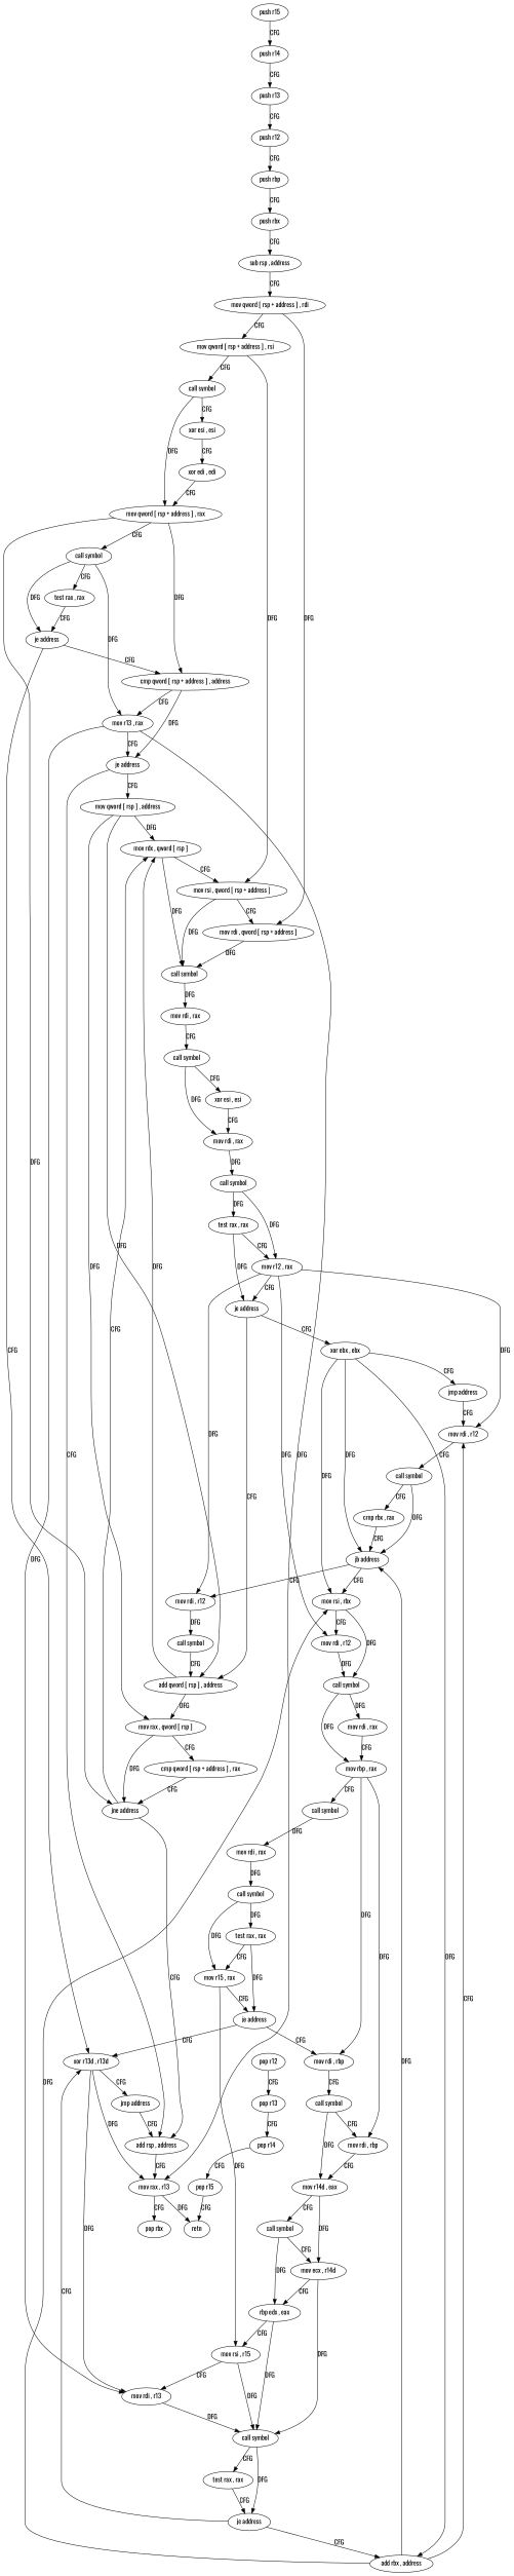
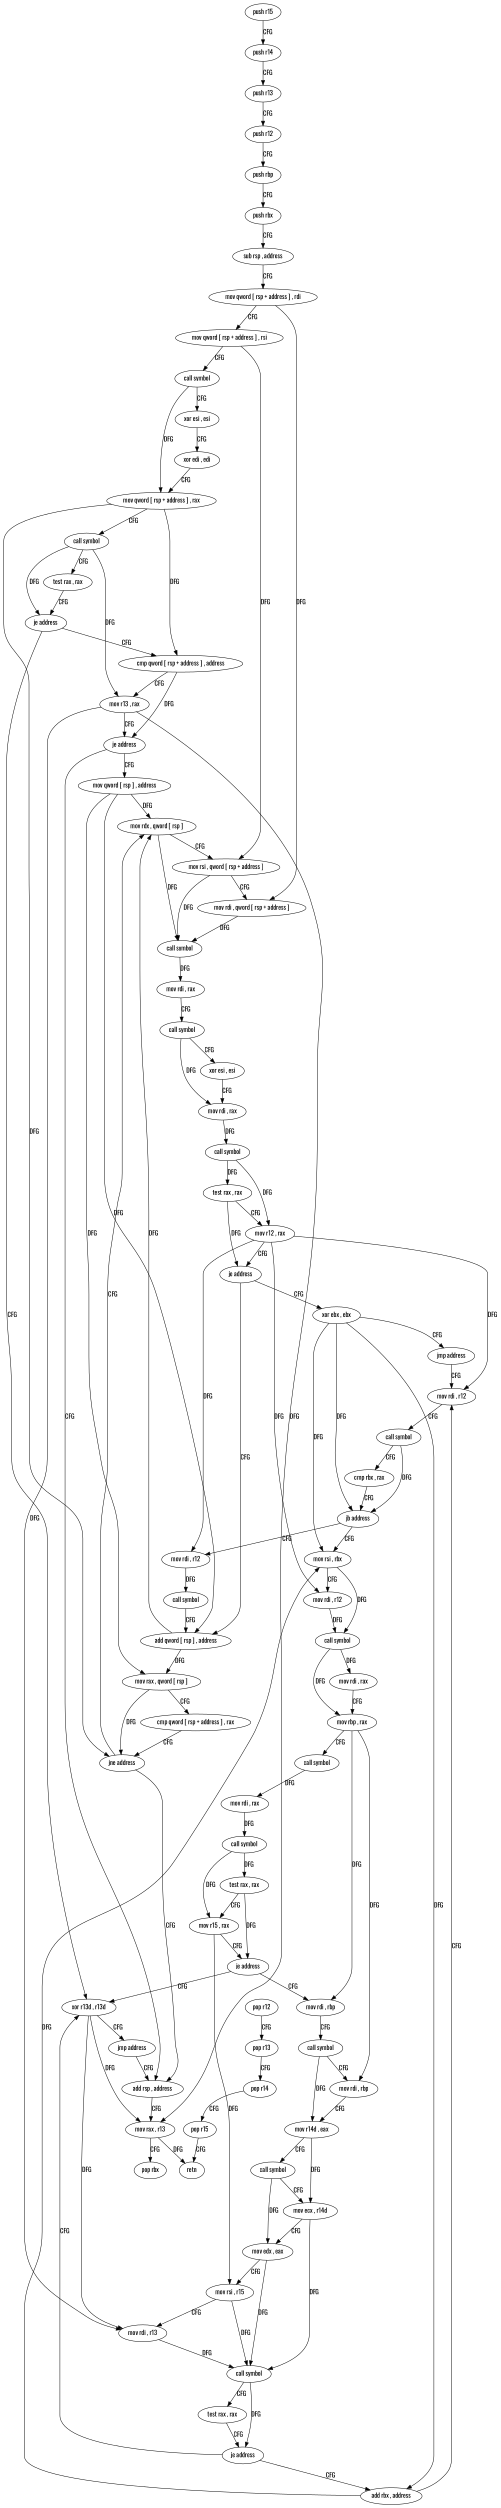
  digraph {
    fontname=Oswald
    node [fontname=Oswald]
    edge [fontname=Oswald]
    n1 [label="push r15"]
    n2 [label="push r14"]
    n3 [label="push r13"]
    n4 [label="push r12"]
    n5 [label="push rbp"]
    n6 [label="push rbx"]
    n7 [label="sub rsp , address"]
    n8 [label="mov qword [ rsp + address ] , rdi"]
    n9 [label="mov qword [ rsp + address ] , rsi"]
    n10 [label="mov rdi , qword [ rsp + address ]"]
    n11 [label="call symbol"]
    n12 [label="mov rsi , qword [ rsp + address ]"]
    n13 [label="call symbol"]
    n14 [label="xor esi , esi"]
    n15 [label="mov qword [ rsp + address ] , rax"]
    n16 [label="xor edi , edi"]
    n17 [label="call symbol"]
    n18 [label="cmp qword [ rsp + address ] , address"]
    n19 [label="jne address"]
    n20 [label="test rax , rax"]
    n21 [label="je address"]
    n22 [label="mov r13 , rax"]
    n23 [label="je address"]
    n24 [label="add rsp , address"]
    n25 [label="mov rdx , qword [ rsp ]"]
    n26 [label="xor r13d , r13d"]
    n27 [label="mov rax , r13"]
    n28 [label="mov rdi , r13"]
    n29 [label="jmp address"]
    n30 [label="pop rbx"]
    n31 [label=retn]
    n32 [label="call symbol"]
    n33 [label="mov qword [ rsp ] , address"]
    n34 [label="add qword [ rsp ] , address"]
    n35 [label="mov rax , qword [ rsp ]"]
    n36 [label="cmp qword [ rsp + address ] , rax"]
    n37 [label="pop r12"]
    n38 [label="pop r13"]
    n39 [label="pop r14"]
    n40 [label="pop r15"]
    n41 [label="mov rdi , rax"]
    n42 [label="xor ebx , ebx"]
    n43 [label="jmp address"]
    n44 [label="jb address"]
    n45 [label="mov rsi , rbx"]
    n46 [label="add rbx , address"]
    n47 [label="mov rdi , r12"]
    n48 [label="mov rdi , r12"]
    n49 [label="mov rdi , r12"]
    n50 [label="call symbol"]
    n51 [label="call symbol"]
    n52 [label="cmp rbx , rax"]
    n53 [label="call symbol"]
    n54 [label="xor esi , esi"]
    n55 [label="mov rdi , rax"]
    n56 [label="call symbol"]
    n57 [label="test rax , rax"]
    n58 [label="mov r12 , rax"]
    n59 [label="je address"]
    n60 [label="call symbol"]
    n61 [label="mov rdi , rax"]
    n62 [label="mov rbp , rax"]
    n63 [label="call symbol"]
    n64 [label="mov rdi , rbp"]
    n65 [label="mov rdi , rbp"]
    n66 [label="mov rdi , rax"]
    n67 [label="call symbol"]
    n68 [label="mov r14d , eax"]
    n69 [label="call symbol"]
    n70 [label="test rax , rax"]
    n71 [label="mov r15 , rax"]
    n72 [label="je address"]
    n73 [label="mov rsi , r15"]
    n74 [label="call symbol"]
    n75 [label="mov ecx , r14d"]
-   n76 [label="rbp edx , eax"]
+   n76 [label="mov edx , eax"]
    n77 [label="test rax , rax"]
    n78 [label="je address"]
    n1 -> n2 [label=CFG]
    n2 -> n3 [label=CFG]
    n3 -> n4 [label=CFG]
    n4 -> n5 [label=CFG]
    n5 -> n6 [label=CFG]
    n6 -> n7 [label=CFG]
    n7 -> n8 [label=CFG]
    n8 -> n9 [label=CFG]
    n8 -> n10 [label=DFG]
    n9 -> n11 [label=CFG]
    n9 -> n12 [label=DFG]
    n10 -> n13 [label=DFG]
    n11 -> n14 [label=CFG]
    n11 -> n15 [label=DFG]
    n12 -> n10 [label=CFG]
    n12 -> n13 [label=DFG]
    n13 -> n41 [label=DFG]
    n14 -> n16 [label=CFG]
    n15 -> n17 [label=CFG]
    n15 -> n18 [label=DFG]
    n15 -> n19 [label=DFG]
    n16 -> n15 [label=CFG]
    n17 -> n20 [label=CFG]
    n17 -> n21 [label=DFG]
    n17 -> n22 [label=DFG]
    n18 -> n22 [label=CFG]
    n18 -> n23 [label=DFG]
    n19 -> n24 [label=CFG]
    n19 -> n25 [label=CFG]
    n20 -> n21 [label=CFG]
    n21 -> n18 [label=CFG]
    n21 -> n26 [label=CFG]
    n22 -> n23 [label=CFG]
    n22 -> n27 [label=DFG]
    n22 -> n28 [label=DFG]
    n23 -> n24 [label=CFG]
    n23 -> n33 [label=CFG]
    n24 -> n27 [label=CFG]
    n25 -> n12 [label=CFG]
    n25 -> n13 [label=DFG]
    n26 -> n27 [label=DFG]
    n26 -> n28 [label=DFG]
    n26 -> n29 [label=CFG]
    n27 -> n30 [label=CFG]
    n27 -> n31 [label=DFG]
    n28 -> n32 [label=DFG]
    n29 -> n24 [label=CFG]
    n32 -> n77 [label=CFG]
    n32 -> n78 [label=DFG]
    n33 -> n25 [label=DFG]
    n33 -> n34 [label=DFG]
    n33 -> n35 [label=DFG]
    n34 -> n25 [label=DFG]
    n34 -> n35 [label=DFG]
    n35 -> n19 [label=DFG]
    n35 -> n36 [label=CFG]
    n36 -> n19 [label=CFG]
    n37 -> n38 [label=CFG]
    n38 -> n39 [label=CFG]
    n39 -> n40 [label=CFG]
    n40 -> n31 [label=CFG]
    n41 -> n53 [label=CFG]
    n42 -> n43 [label=CFG]
    n42 -> n44 [label=DFG]
    n42 -> n45 [label=DFG]
    n42 -> n46 [label=DFG]
    n43 -> n47 [label=CFG]
    n44 -> n45 [label=CFG]
    n44 -> n48 [label=CFG]
    n45 -> n49 [label=CFG]
    n45 -> n50 [label=DFG]
-   n46 -> n44 [label=DFG]
    n46 -> n45 [label=DFG]
    n46 -> n47 [label=CFG]
    n47 -> n51 [label=CFG]
    n48 -> n60 [label=DFG]
    n49 -> n50 [label=DFG]
    n50 -> n61 [label=DFG]
    n50 -> n62 [label=DFG]
    n51 -> n44 [label=DFG]
    n51 -> n52 [label=CFG]
    n52 -> n44 [label=CFG]
    n53 -> n54 [label=CFG]
    n53 -> n55 [label=DFG]
    n54 -> n55 [label=CFG]
    n55 -> n56 [label=DFG]
    n56 -> n57 [label=DFG]
    n56 -> n58 [label=DFG]
    n57 -> n58 [label=CFG]
    n57 -> n59 [label=DFG]
    n58 -> n47 [label=DFG]
    n58 -> n48 [label=DFG]
    n58 -> n49 [label=DFG]
    n58 -> n59 [label=CFG]
    n59 -> n34 [label=CFG]
    n59 -> n42 [label=CFG]
    n60 -> n34 [label=CFG]
    n61 -> n62 [label=CFG]
    n62 -> n63 [label=CFG]
    n62 -> n64 [label=DFG]
    n62 -> n65 [label=DFG]
    n63 -> n66 [label=DFG]
    n64 -> n67 [label=CFG]
    n65 -> n68 [label=CFG]
    n66 -> n69 [label=DFG]
    n67 -> n65 [label=CFG]
    n67 -> n68 [label=DFG]
    n68 -> n74 [label=CFG]
    n68 -> n75 [label=DFG]
    n69 -> n70 [label=DFG]
    n69 -> n71 [label=DFG]
    n70 -> n71 [label=CFG]
    n70 -> n72 [label=DFG]
    n71 -> n72 [label=CFG]
    n71 -> n73 [label=DFG]
    n72 -> n26 [label=CFG]
    n72 -> n64 [label=CFG]
    n73 -> n28 [label=CFG]
    n73 -> n32 [label=DFG]
    n74 -> n75 [label=CFG]
    n74 -> n76 [label=DFG]
    n75 -> n32 [label=DFG]
    n75 -> n76 [label=CFG]
    n76 -> n32 [label=DFG]
    n76 -> n73 [label=CFG]
    n77 -> n78 [label=CFG]
    n78 -> n26 [label=CFG]
    n78 -> n46 [label=CFG]
  }
